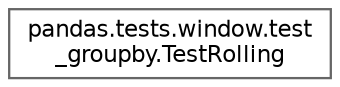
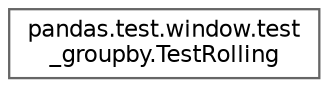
  digraph {
    rankdir=LR
-   n1 [color=grey40 fillcolor=white fontname=Helvetica fontsize=10 height=0.2 label="pandas.tests.window.test\l_groupby.TestRolling" shape=box style=filled width=0.4]
+   n1 [color=grey40 fillcolor=white fontname=Helvetica fontsize=10 height=0.2 label="pandas.test.window.test\l_groupby.TestRolling" shape=box style=filled width=0.4]
  }
